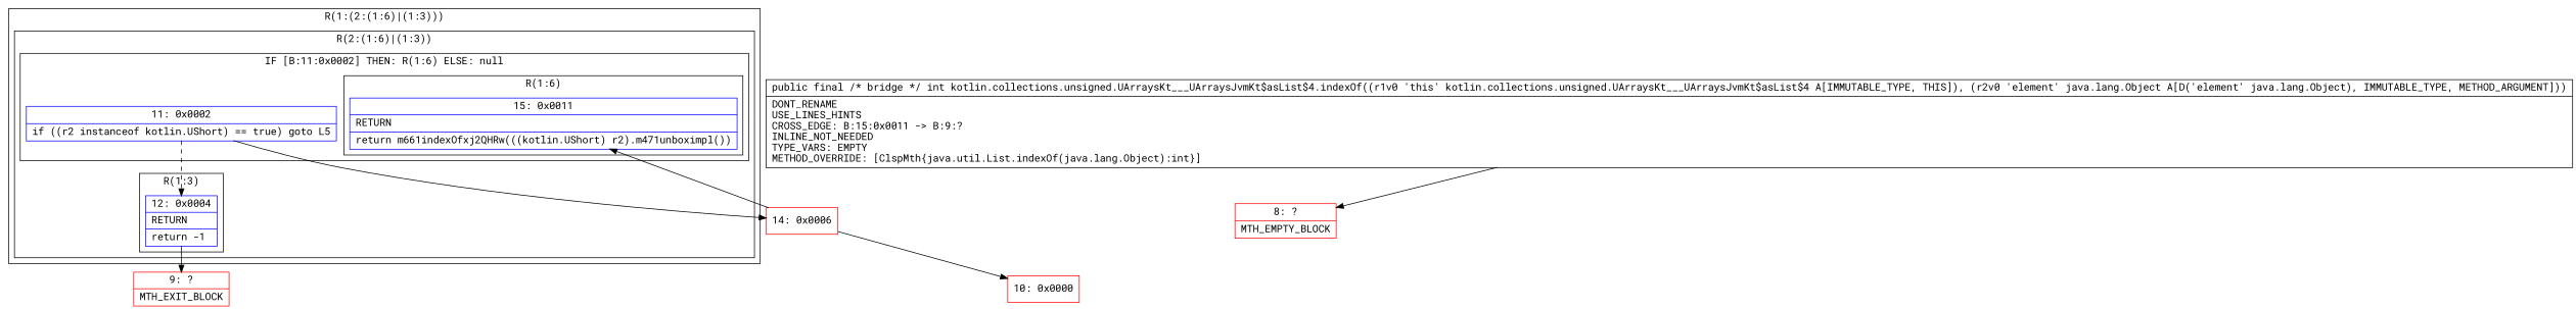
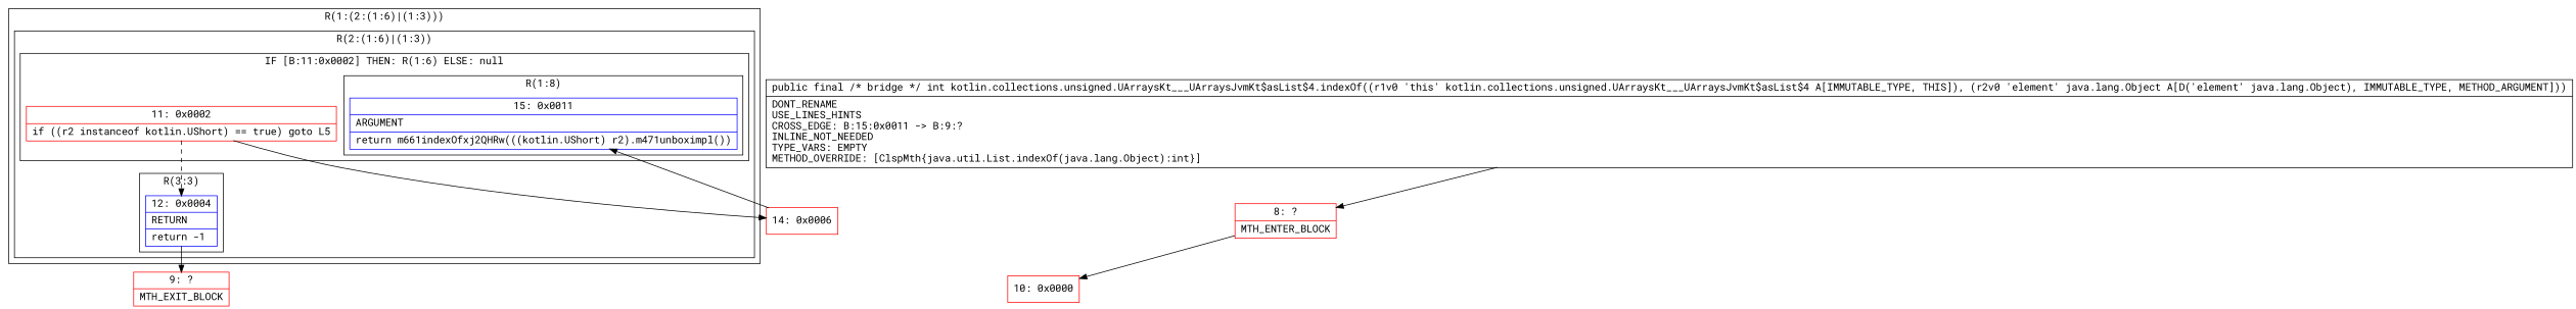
  digraph {
    fontname="Roboto Mono"
    node [color=red fontname="Roboto Mono" shape=record]
    edge [fontname="Roboto Mono"]
-   n1 [color=blue label="{15\:\ 0x0011|RETURN\l|return m661indexOfxj2QHRw(((kotlin.UShort) r2).m471unboximpl())\l}"]
-   n2 [color=blue label="{11\:\ 0x0002|if ((r2 instanceof kotlin.UShort) == true) goto L5\l}"]
+   n1 [color=blue label="{15\:\ 0x0011|ARGUMENT\l|return m661indexOfxj2QHRw(((kotlin.UShort) r2).m471unboximpl())\l}"]
+   n2 [label="{11\:\ 0x0002|if ((r2 instanceof kotlin.UShort) == true) goto L5\l}"]
    n3 [color=blue label="{12\:\ 0x0004|RETURN\l|return \-1\l}"]
    n4 [label="{14\:\ 0x0006}"]
    n5 [label="{9\:\ ?|MTH_EXIT_BLOCK\l}"]
-   n6 [label="{8\:\ ?|MTH_EMPTY_BLOCK\l}"]
+   n6 [label="{8\:\ ?|MTH_ENTER_BLOCK\l}"]
    n7 [label="{10\:\ 0x0000}"]
    n8 [label="{public final \/* bridge *\/ int kotlin.collections.unsigned.UArraysKt___UArraysJvmKt$asList$4.indexOf((r1v0 'this' kotlin.collections.unsigned.UArraysKt___UArraysJvmKt$asList$4 A[IMMUTABLE_TYPE, THIS]), (r2v0 'element' java.lang.Object A[D('element' java.lang.Object), IMMUTABLE_TYPE, METHOD_ARGUMENT]))  | DONT_RENAME\lUSE_LINES_HINTS\lCROSS_EDGE: B:15:0x0011 \-\> B:9:?\lINLINE_NOT_NEEDED\lTYPE_VARS: EMPTY\lMETHOD_OVERRIDE: [ClspMth\{java.util.List.indexOf(java.lang.Object):int\}]\l}" color=""]
    subgraph cluster_1 {
      label="R(1:(2:(1:6)|(1:3)))"
      subgraph cluster_2 {
        label="R(2:(1:6)|(1:3))"
        subgraph cluster_3 {
          label="IF [B:11:0x0002] THEN: R(1:6) ELSE: null"
          n2
          subgraph cluster_4 {
-           label="R(1:6)"
+           label="R(1:8)"
            n1
          }
        }
        subgraph cluster_5 {
-         label="R(1:3)"
+         label="R(3:3)"
          n3
        }
      }
    }
    n2 -> n3 [style=dashed]
    n2 -> n4
    n3 -> n5
    n4 -> n1
-   n4 -> n7
+   n6 -> n7
    n8 -> n6
  }
